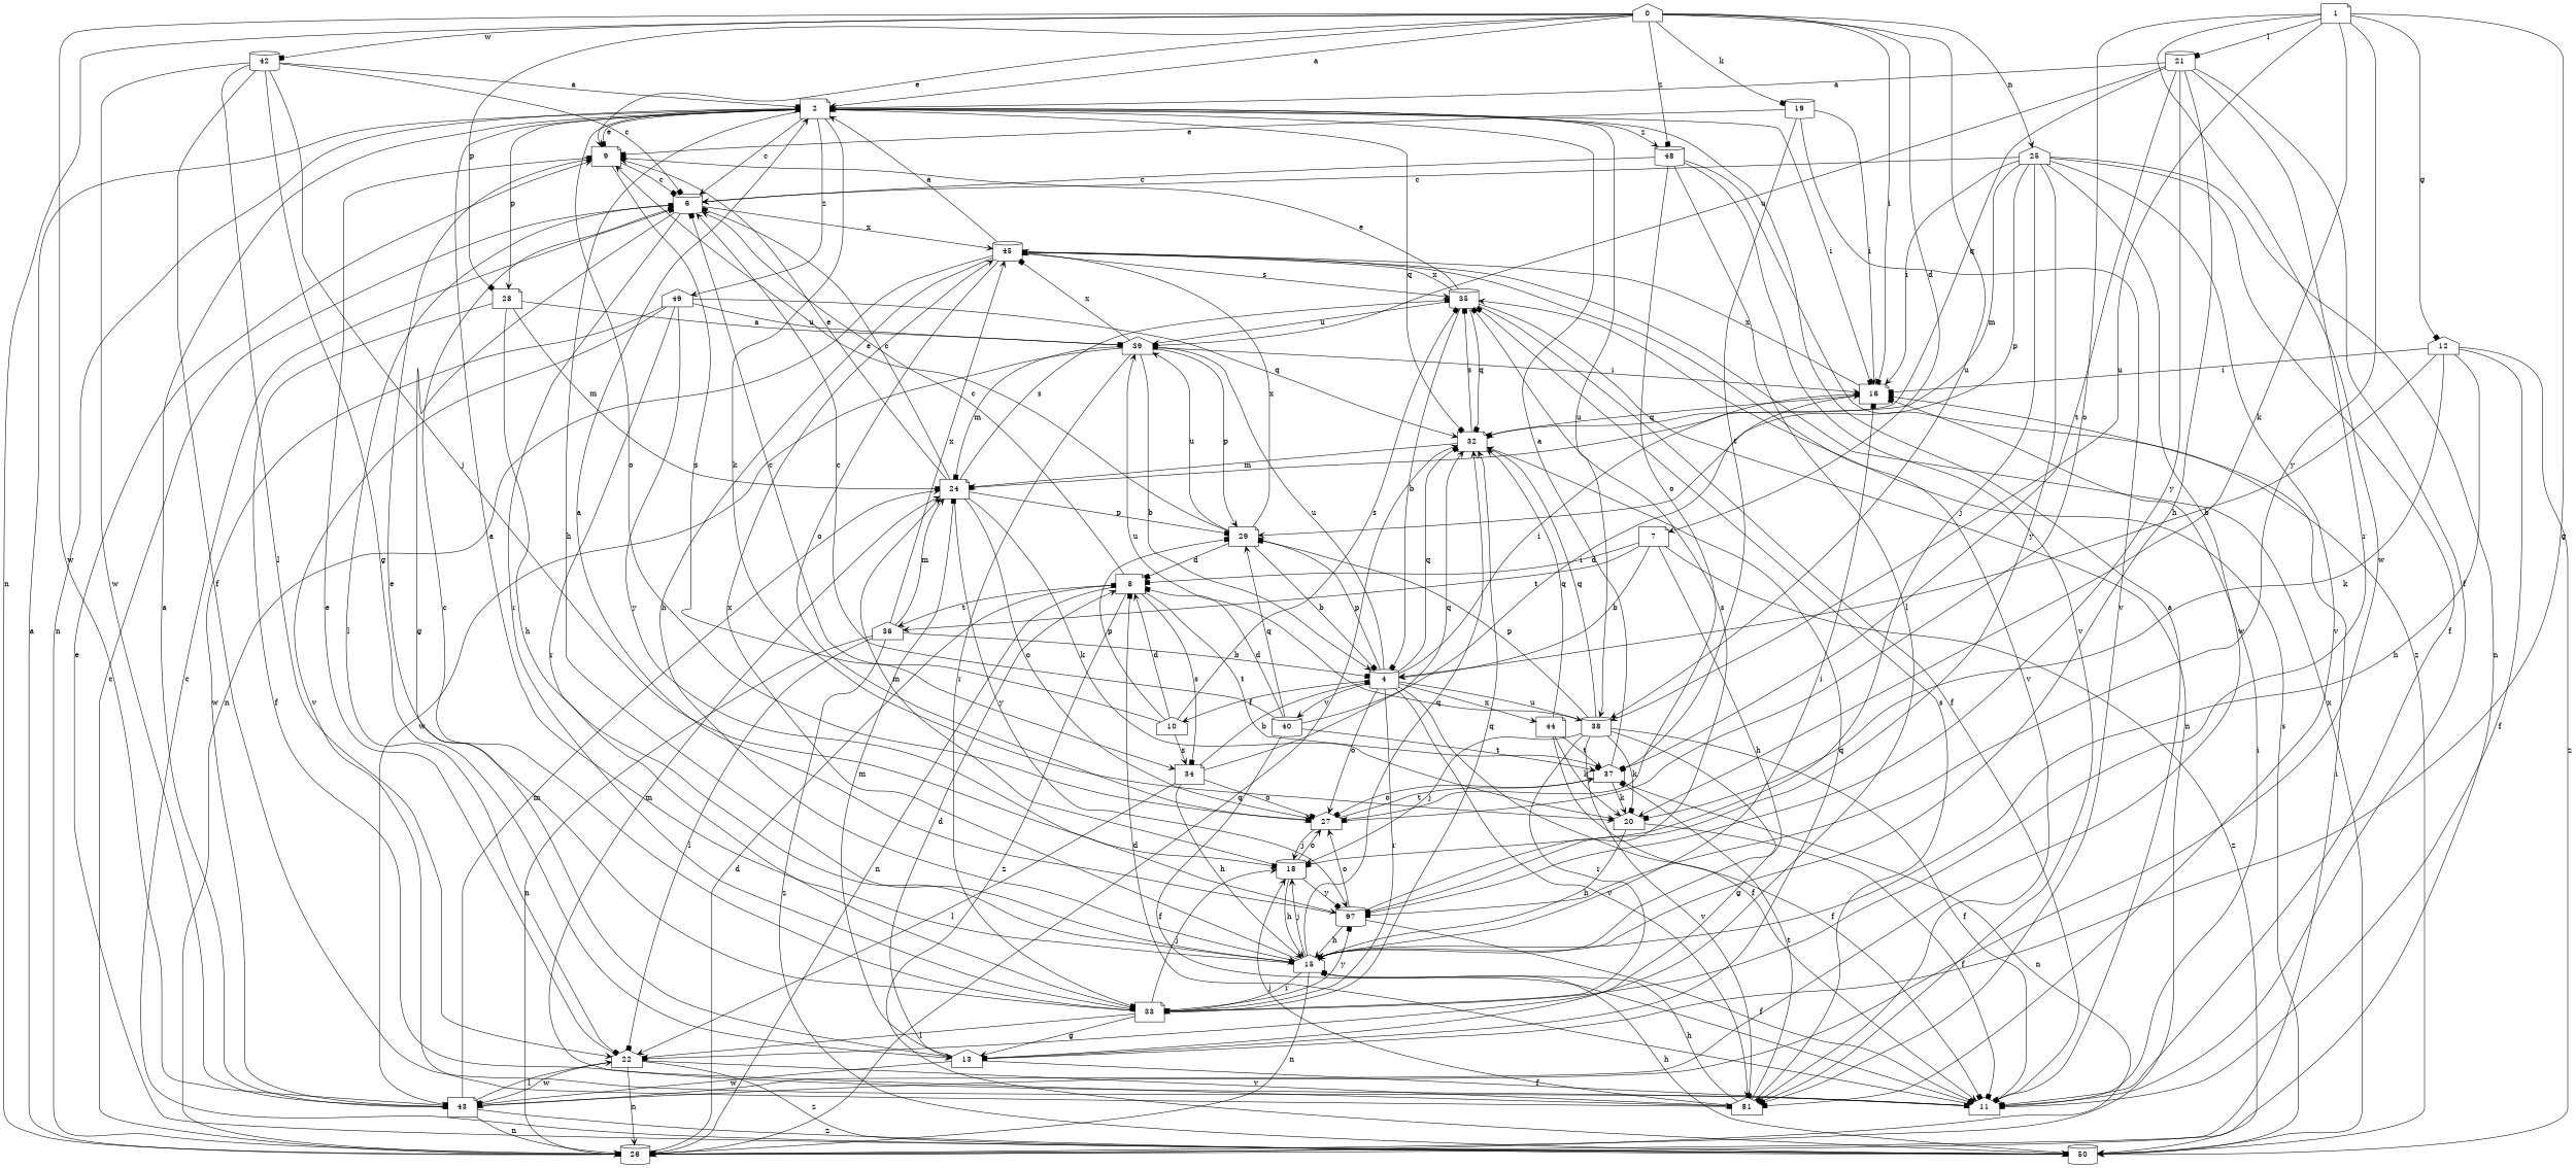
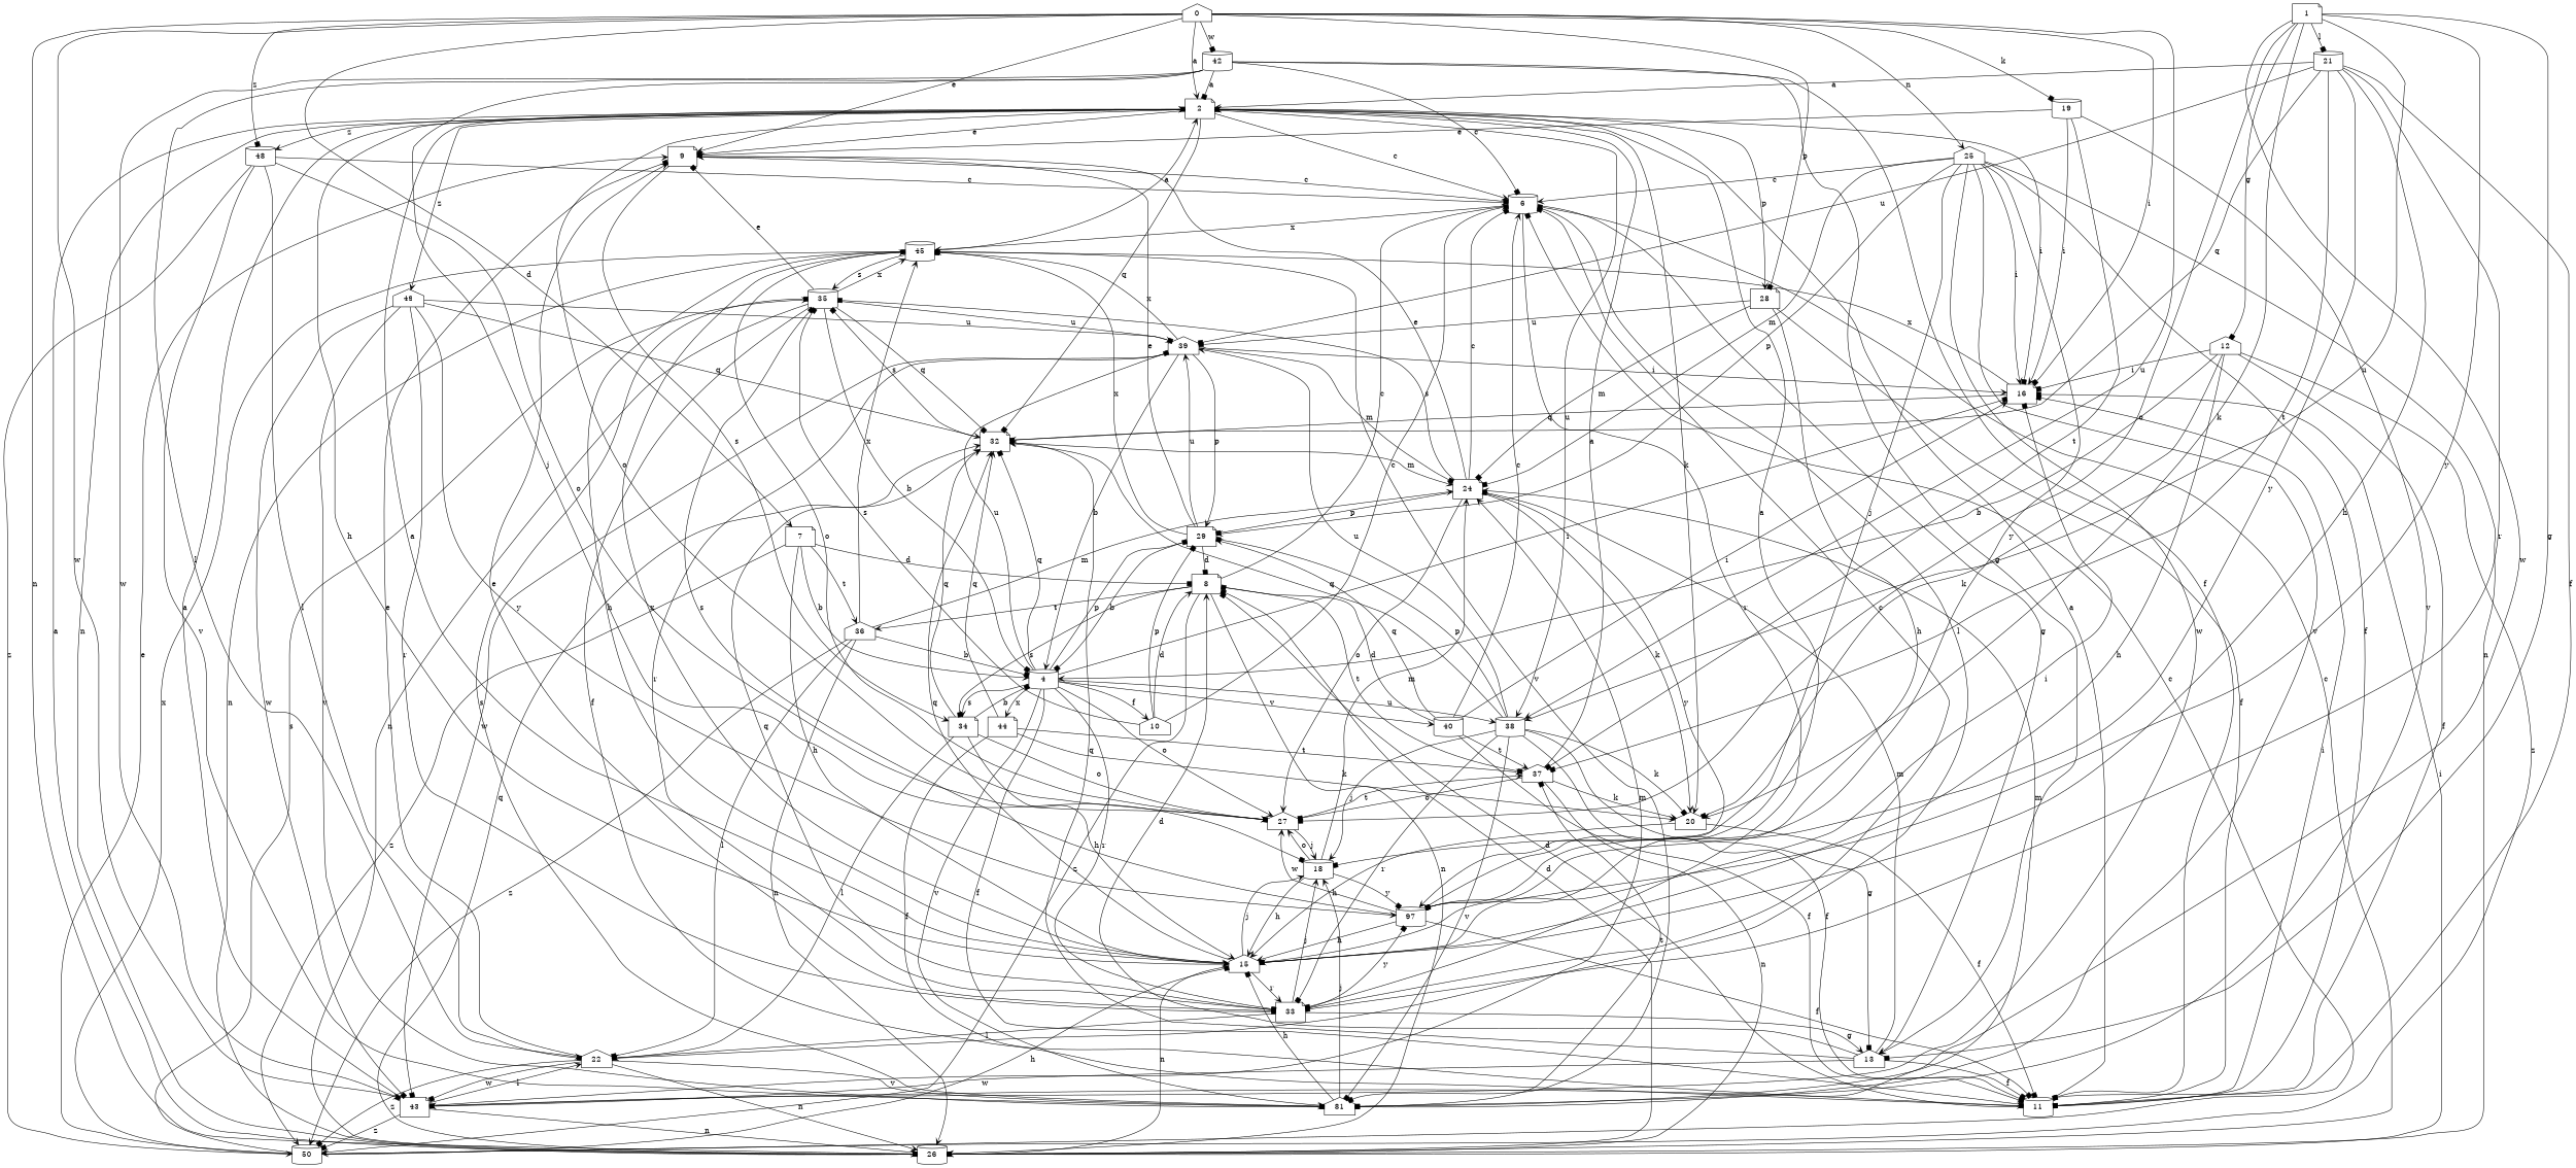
  strict digraph {
    node [shape=house]
    edge [arrowhead=vee]
    2 [shape=note]
    0
    7 [shape=note]
    9 [shape=note]
    16 [shape=note]
    19 [shape=cylinder]
    25
    26 [shape=cylinder]
    28 [shape=note]
    38 [shape=cylinder]
    42 [shape=cylinder]
    43 [shape=note]
    48 [shape=cylinder]
    20
    27
    6 [shape=cylinder]
    15
    32 [shape=note]
    49
    4 [shape=cylinder]
    8 [shape=note]
    36
    50 [shape=cylinder]
    34 [shape=note]
    45 [shape=cylinder]
    n26 [label=81]
    37
    n28 [label=97 shape=cylinder]
-   11
+   11 [shape=cylinder]
    29 [shape=note]
    24 [shape=note]
    18 [shape=cylinder]
    39
    13
    33 [shape=note]
    22
    1 [shape=note]
    12
    21 [shape=cylinder]
    35 [shape=cylinder]
    10
    40 [shape=cylinder]
    44 [shape=note]
    2 -> 9 [arrowhead=box label=e]
    2 -> 16 [arrowhead=box label=i]
    2 -> 26 [arrowhead=box label=n]
    2 -> 28 [label=p]
    2 -> 38 [label=u]
    2 -> 48 [label=z]
    2 -> 20 [label=k]
    2 -> 27 [label=o]
    2 -> 6 [label=c]
    2 -> 15 [label=h]
    2 -> 32 [arrowhead=box label=q]
    2 -> 49 [label=z]
    0 -> 2 [label=a]
    0 -> 7 [label=d]
    0 -> 9 [label=e]
    0 -> 16 [arrowhead=box label=i]
    0 -> 19 [arrowhead=box label=k]
    0 -> 25 [label=n]
    0 -> 26 [label=n]
    0 -> 28 [arrowhead=box label=p]
    0 -> 38 [label=u]
    0 -> 42 [arrowhead=box label=w]
    0 -> 43 [label=w]
    0 -> 48 [arrowhead=box label=z]
    7 -> 15 [label=h]
    7 -> 4 [label=b]
    7 -> 8 [arrowhead=box label=d]
    7 -> 36 [label=t]
    7 -> 50 [label=z]
    9 -> 6 [arrowhead=box label=c]
    9 -> 34 [label=s]
    16 -> 32 [arrowhead=box label=q]
    16 -> 45 [label=x]
    19 -> 9 [arrowhead=box label=e]
    19 -> 16 [label=i]
    19 -> n26 [arrowhead=box label=v]
    19 -> 37 [arrowhead=box label=t]
    25 -> 16 [label=i]
    25 -> 26 [label=n]
    25 -> 43 [arrowhead=box label=w]
    25 -> 6 [label=c]
    25 -> n26 [arrowhead=box label=v]
    25 -> n28 [arrowhead=box label=y]
    25 -> 11 [arrowhead=box label=f]
    25 -> 29 [label=p]
    25 -> 24 [arrowhead=box label=m]
    25 -> 18 [arrowhead=box label=j]
    26 -> 2 [label=a]
    26 -> 16 [arrowhead=box label=i]
    26 -> 6 [arrowhead=box label=c]
    26 -> 32 [label=q]
    26 -> 8 [arrowhead=box label=d]
    28 -> 15 [arrowhead=box label=h]
    28 -> 11 [arrowhead=box label=f]
    28 -> 24 [arrowhead=box label=m]
-   28 -> 39 [arrowhead=box label=a]
+   28 -> 39 [arrowhead=box label=u]
    38 -> 20 [arrowhead=box label=k]
    38 -> 32 [label=q]
    38 -> n26 [arrowhead=box label=v]
    38 -> 11 [arrowhead=box label=f]
    38 -> 29 [arrowhead=box label=p]
    38 -> 18 [label=j]
    38 -> 39 [label=u]
    38 -> 13 [arrowhead=box label=g]
    38 -> 33 [arrowhead=box label=r]
    42 -> 2 [arrowhead=box label=a]
    42 -> 43 [arrowhead=box label=w]
    42 -> 6 [arrowhead=box label=c]
    42 -> 11 [arrowhead=box label=f]
    42 -> 18 [arrowhead=box label=j]
    42 -> 13 [label=g]
    42 -> 22 [label=l]
    43 -> 2 [label=a]
    43 -> 26 [label=n]
    43 -> 50 [arrowhead=box label=z]
    43 -> 24 [label=m]
    43 -> 22 [label=l]
    48 -> 27 [label=o]
    48 -> 6 [label=c]
    48 -> 50 [label=z]
    48 -> n26 [arrowhead=box label=v]
    48 -> 22 [arrowhead=box label=l]
    20 -> 15 [label=h]
    20 -> 11 [arrowhead=box label=f]
    27 -> 37 [label=t]
    27 -> 18 [label=j]
    6 -> 45 [label=x]
    6 -> 13 [label=g]
    6 -> 33 [arrowhead=box label=r]
    6 -> 22 [arrowhead=box label=l]
    15 -> 2 [arrowhead=box label=a]
    15 -> 16 [arrowhead=box label=i]
    15 -> 26 [arrowhead=box label=n]
    15 -> 32 [label=q]
    15 -> 45 [label=x]
    15 -> 18 [label=j]
    15 -> 33 [label=r]
    32 -> 24 [label=m]
    32 -> 35 [arrowhead=box label=s]
    49 -> 43 [arrowhead=box label=w]
    49 -> 32 [label=q]
    49 -> n26 [arrowhead=box label=v]
    49 -> n28 [label=y]
    49 -> 39 [arrowhead=box label=u]
    49 -> 33 [arrowhead=box label=r]
    4 -> 16 [arrowhead=box label=i]
    4 -> 38 [label=u]
    4 -> 27 [label=o]
    4 -> 32 [arrowhead=box label=q]
-   10 -> 34 [label=s]
+   4 -> 34 [label=s]
    4 -> n26 [label=v]
    4 -> 11 [label=f]
    4 -> 29 [arrowhead=box label=p]
    4 -> 39 [arrowhead=box label=u]
    4 -> 33 [arrowhead=box label=r]
    4 -> 10 [label=f]
    4 -> 40 [label=v]
    4 -> 44 [label=x]
    8 -> 26 [label=n]
    8 -> 6 [label=c]
    8 -> 36 [label=t]
    8 -> 50 [label=z]
    8 -> 34 [arrowhead=box label=s]
    8 -> 37 [arrowhead=box label=t]
    36 -> 26 [label=n]
    36 -> 4 [arrowhead=box label=b]
    36 -> 50 [label=z]
    36 -> 45 [label=x]
    36 -> 24 [label=m]
    36 -> 22 [arrowhead=box label=l]
    50 -> 9 [label=e]
    50 -> 6 [arrowhead=box label=c]
    50 -> 15 [arrowhead=box label=h]
    50 -> 45 [arrowhead=box label=x]
    50 -> 35 [label=s]
    34 -> 27 [arrowhead=box label=o]
    34 -> 15 [label=h]
    34 -> 32 [label=q]
    34 -> 4 [arrowhead=box label=b]
    34 -> 22 [label=l]
    45 -> 2 [label=a]
    45 -> 26 [arrowhead=box label=n]
    45 -> 27 [arrowhead=box label=o]
    45 -> 15 [label=h]
    45 -> n26 [arrowhead=box label=v]
    45 -> 35 [label=s]
    n26 -> 15 [arrowhead=box label=h]
    n26 -> 37 [arrowhead=box label=t]
    n26 -> 24 [label=m]
    n26 -> 18 [label=j]
    n26 -> 35 [arrowhead=box label=s]
    37 -> 2 [arrowhead=box label=a]
    37 -> 26 [arrowhead=box label=n]
    37 -> 20 [label=k]
    37 -> 27 [arrowhead=box label=o]
    n28 -> 2 [label=a]
-   n28 -> 27 [label=o]
+   n28 -> 27 [label=w]
    n28 -> 15 [label=h]
    n28 -> 11 [arrowhead=box label=f]
    n28 -> 35 [arrowhead=box label=s]
    11 -> 2 [label=a]
    11 -> 16 [arrowhead=box label=i]
    11 -> 8 [arrowhead=box label=d]
    29 -> 9 [label=e]
    29 -> 4 [arrowhead=box label=b]
    29 -> 8 [arrowhead=box label=d]
    29 -> 45 [arrowhead=box label=x]
    29 -> 39 [label=u]
    24 -> 9 [label=e]
    24 -> 20 [label=k]
    24 -> 27 [label=o]
    24 -> 6 [arrowhead=box label=c]
    24 -> n28 [label=y]
    24 -> 29 [arrowhead=box label=p]
    24 -> 35 [arrowhead=box label=s]
    18 -> 27 [label=o]
    18 -> 15 [label=h]
    18 -> n28 [arrowhead=box label=y]
    18 -> 24 [label=m]
    39 -> 16 [label=i]
    39 -> 43 [arrowhead=box label=w]
    39 -> 4 [label=b]
    39 -> 45 [arrowhead=box label=x]
    39 -> 29 [label=p]
    39 -> 24 [arrowhead=box label=m]
    39 -> 33 [arrowhead=box label=r]
    13 -> 43 [label=w]
    13 -> 32 [label=q]
    13 -> 8 [label=d]
    13 -> 11 [arrowhead=box label=f]
    13 -> 24 [arrowhead=box label=m]
    33 -> 9 [label=e]
    33 -> 6 [arrowhead=box label=c]
    33 -> 32 [label=q]
    33 -> n28 [arrowhead=box label=y]
    33 -> 18 [label=j]
    33 -> 13 [label=g]
    33 -> 22 [label=l]
    22 -> 9 [arrowhead=box label=e]
    22 -> 26 [label=n]
    22 -> 43 [arrowhead=box label=w]
    22 -> 50 [arrowhead=box label=z]
    22 -> n26 [label=v]
    1 -> 38 [label=u]
    1 -> 43 [label=w]
    1 -> 20 [label=k]
    1 -> 27 [arrowhead=box label=o]
    1 -> n28 [arrowhead=box label=y]
    1 -> 13 [arrowhead=box label=g]
    1 -> 12 [arrowhead=box label=g]
    1 -> 21 [arrowhead=box label=l]
    12 -> 16 [arrowhead=box label=i]
    12 -> 20 [arrowhead=box label=k]
    12 -> 15 [label=h]
    12 -> 4 [label=b]
    12 -> 50 [label=z]
    12 -> 11 [arrowhead=box label=f]
    21 -> 2 [label=a]
    21 -> 15 [arrowhead=box label=h]
    21 -> 32 [label=q]
    21 -> 37 [arrowhead=box label=t]
    21 -> n28 [arrowhead=box label=y]
    21 -> 11 [arrowhead=box label=f]
    21 -> 39 [arrowhead=box label=u]
    21 -> 33 [arrowhead=box label=r]
    35 -> 9 [arrowhead=box label=e]
    35 -> 26 [label=n]
    35 -> 32 [arrowhead=box label=q]
    35 -> 4 [arrowhead=box label=b]
    35 -> 45 [label=x]
    35 -> 11 [label=f]
    35 -> 39 [label=u]
    10 -> 6 [arrowhead=box label=c]
    10 -> 8 [label=d]
    10 -> 29 [arrowhead=box label=p]
    10 -> 35 [arrowhead=box label=s]
    40 -> 16 [label=i]
    40 -> 6 [label=c]
    40 -> 8 [arrowhead=box label=d]
    40 -> 37 [label=t]
    40 -> 11 [arrowhead=box label=f]
    40 -> 29 [label=q]
    44 -> 20 [label=k]
    44 -> 32 [label=q]
    44 -> 37 [label=t]
    44 -> 11 [arrowhead=box label=f]
  }
